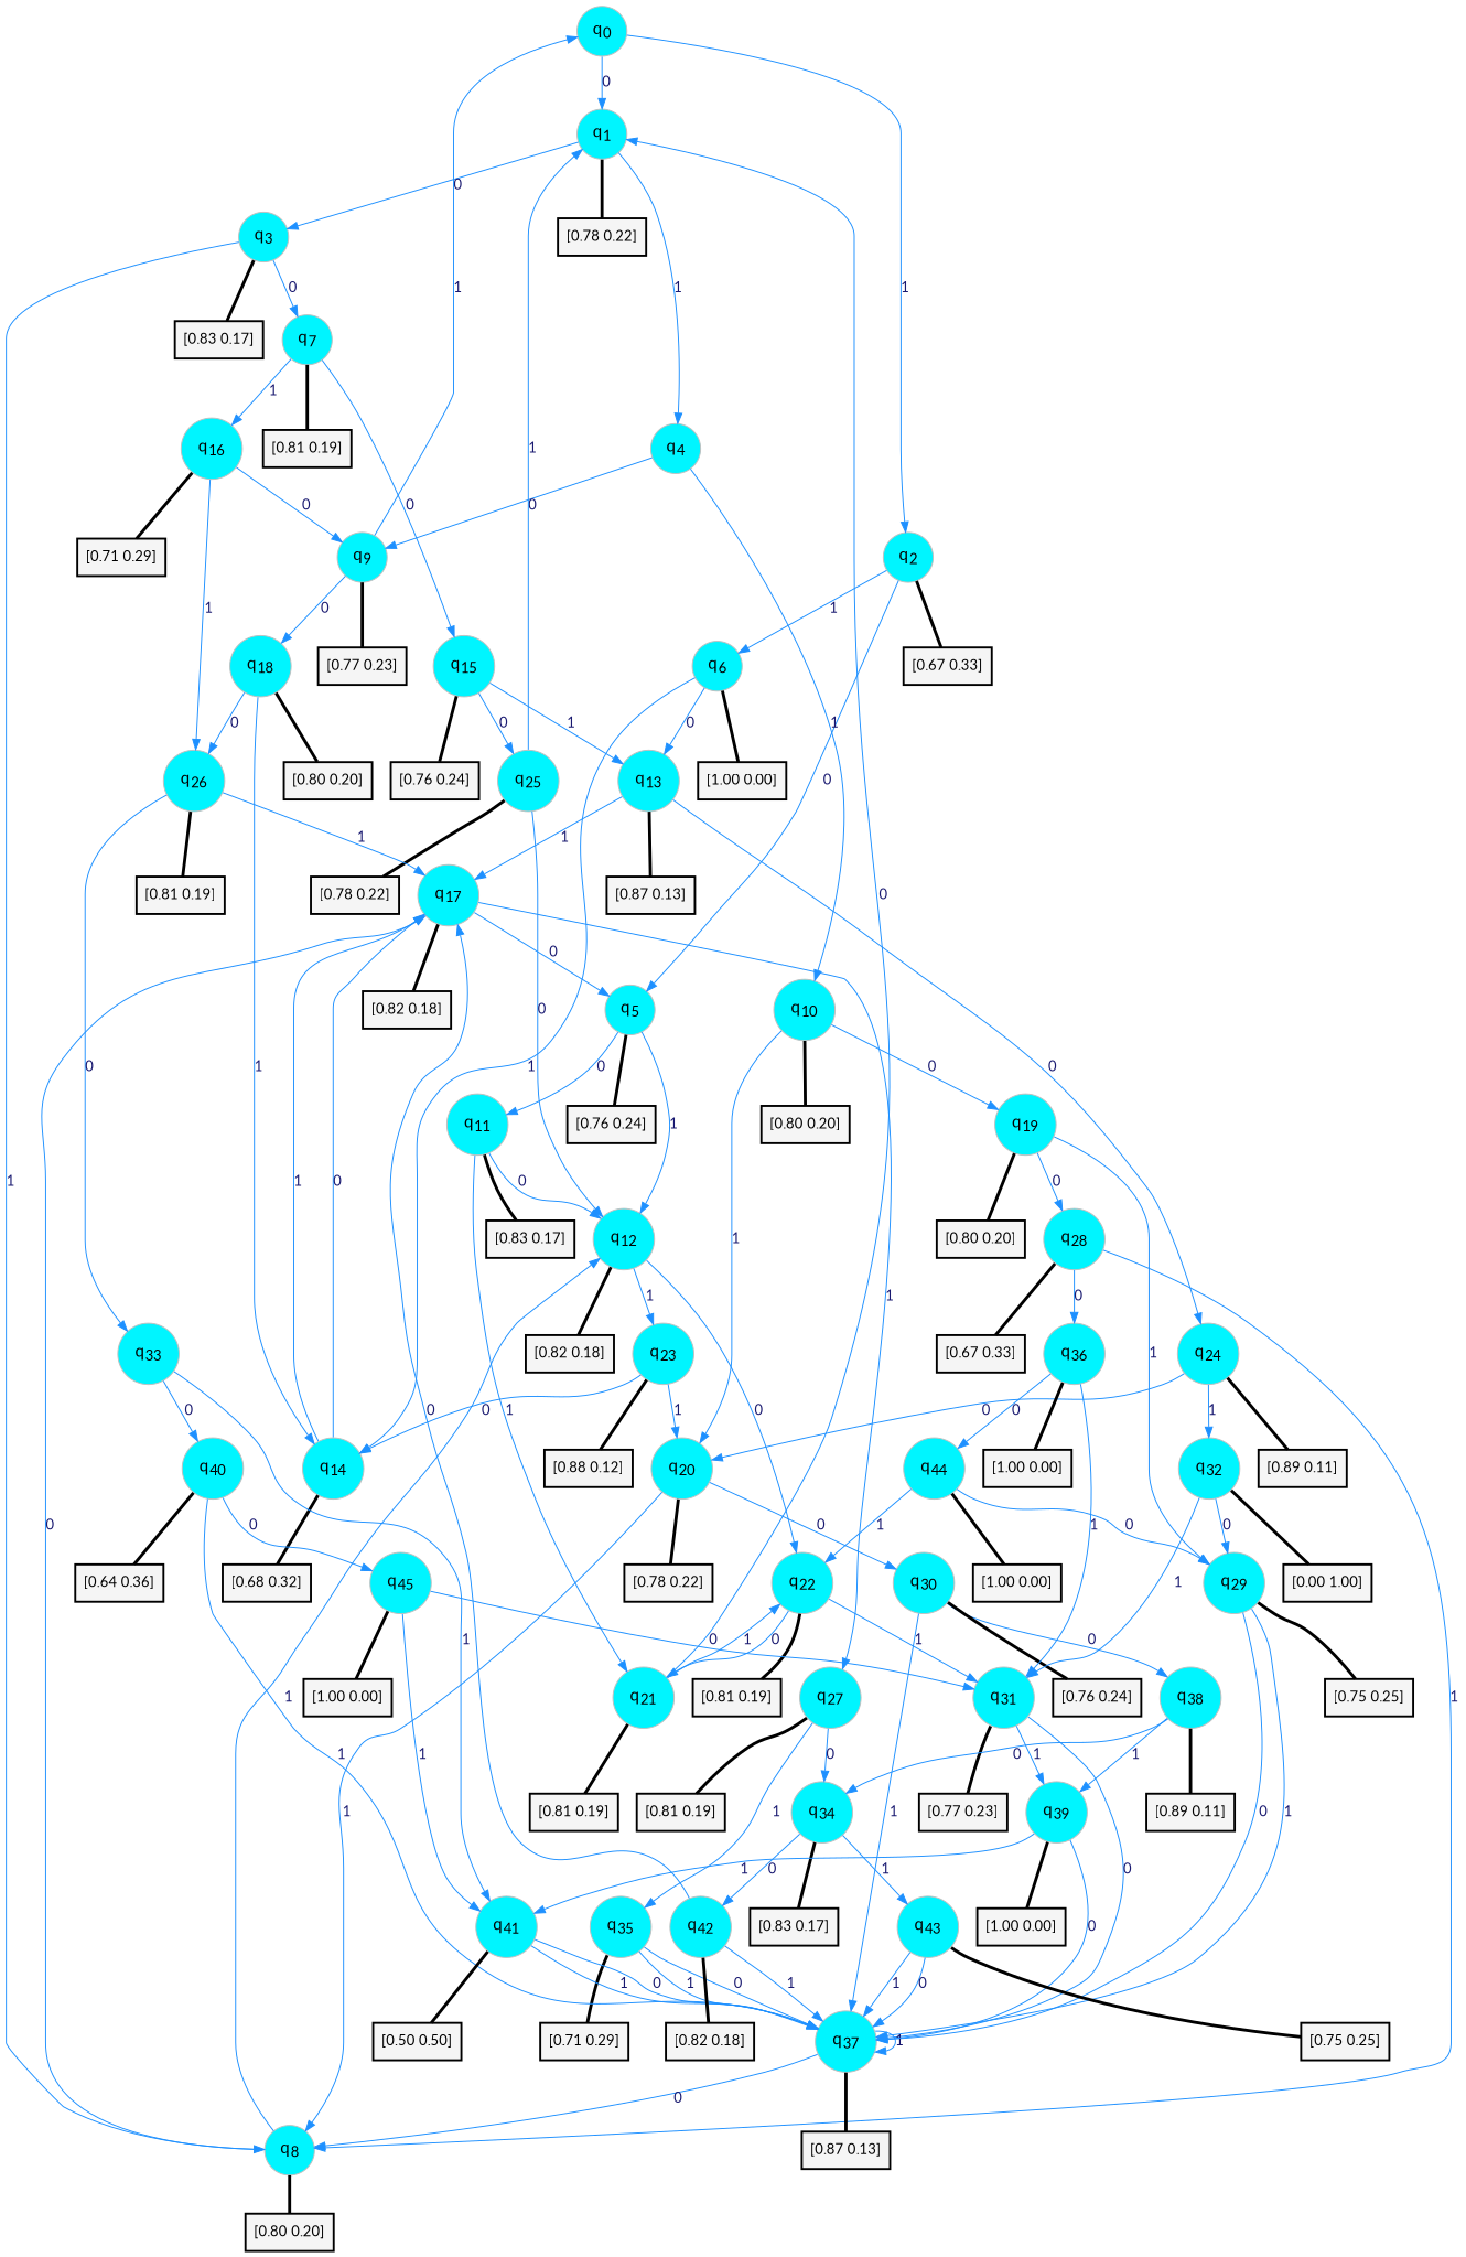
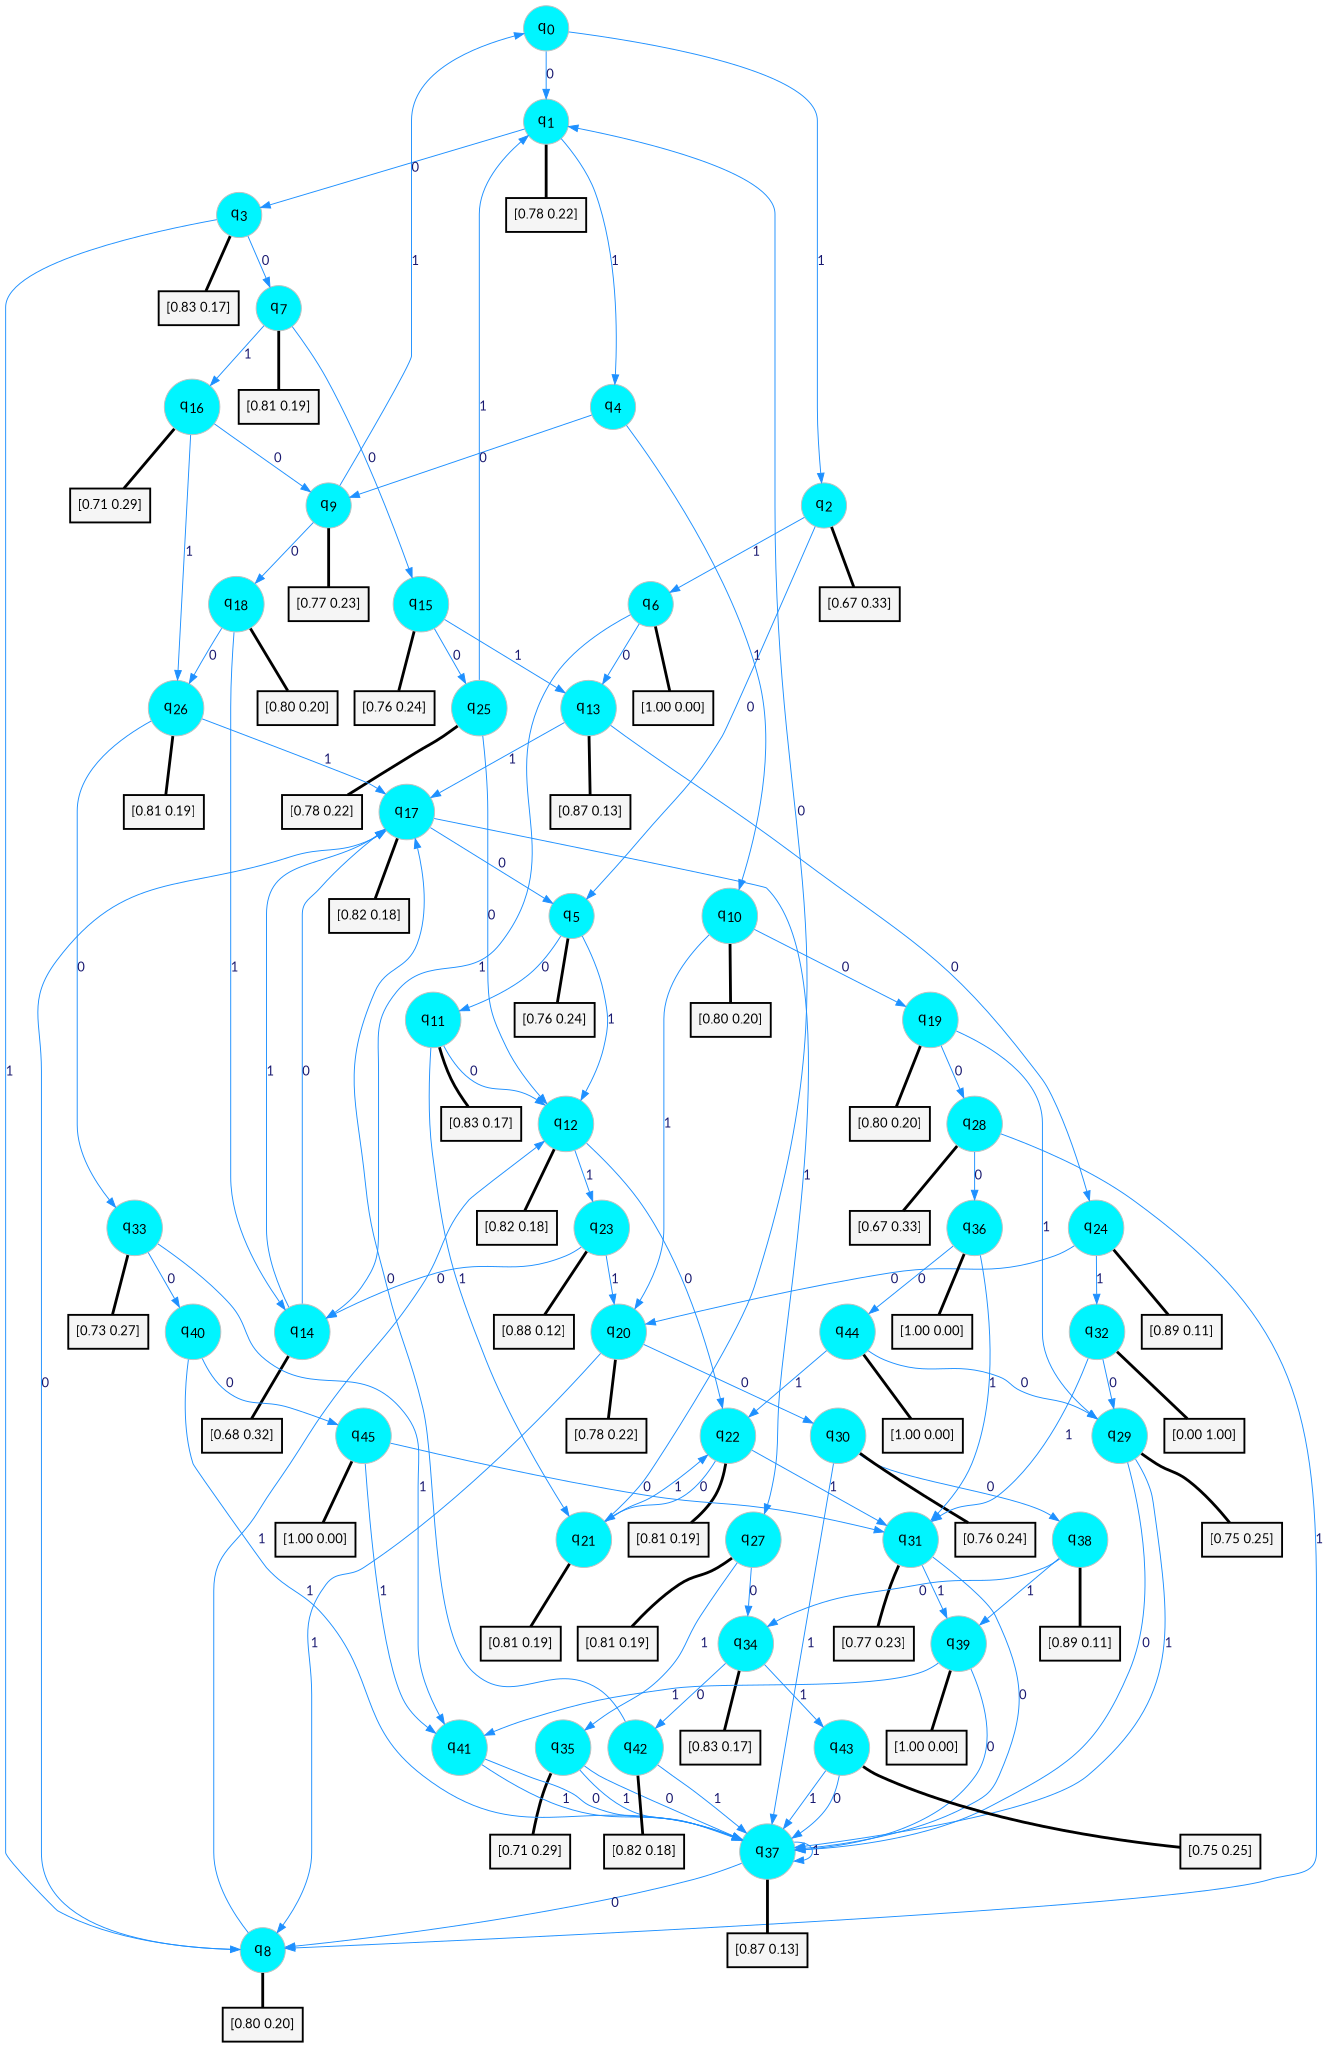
  digraph {
    fontname=Lato
    rankdir=TD
    node [color=gray fillcolor=turquoise1 fontcolor=black fontname=Lato fontsize=16 fontweight=bold shape=circle style=filled]
    edge [arrowsize=1 color=dodgerblue1 fontcolor=midnightblue fontname=Lato fontweight=bold penwidth=1 style=solid weight=20]
    n1 [label=<q<SUB>0</SUB>>]
    n2 [label=<q<SUB>1</SUB>>]
    n3 [label=<q<SUB>2</SUB>>]
    n4 [label=<q<SUB>3</SUB>>]
    n5 [label=<q<SUB>4</SUB>>]
    n6 [color=black fillcolor=whitesmoke fontsize=14 label="[0.78 0.22]" penwidth=2 shape=box]
    n7 [label=<q<SUB>5</SUB>>]
    n8 [label=<q<SUB>6</SUB>>]
    n9 [color=black fillcolor=whitesmoke fontsize=14 label="[0.67 0.33]" penwidth=2 shape=box]
    n10 [label=<q<SUB>7</SUB>>]
    n11 [label=<q<SUB>8</SUB>>]
    n12 [color=black fillcolor=whitesmoke fontsize=14 label="[0.83 0.17]" penwidth=2 shape=box]
    n13 [label=<q<SUB>9</SUB>>]
    n14 [label=<q<SUB>10</SUB>>]
    n15 [label=<q<SUB>11</SUB>>]
    n16 [label=<q<SUB>12</SUB>>]
    n17 [color=black fillcolor=whitesmoke fontsize=14 label="[0.76 0.24]" penwidth=2 shape=box]
    n18 [label=<q<SUB>13</SUB>>]
    n19 [label=<q<SUB>14</SUB>>]
    n20 [color=black fillcolor=whitesmoke fontsize=14 label="[1.00 0.00]" penwidth=2 shape=box]
    n21 [label=<q<SUB>15</SUB>>]
    n22 [label=<q<SUB>16</SUB>>]
    n23 [color=black fillcolor=whitesmoke fontsize=14 label="[0.81 0.19]" penwidth=2 shape=box]
    n24 [label=<q<SUB>17</SUB>>]
    n25 [color=black fillcolor=whitesmoke fontsize=14 label="[0.80 0.20]" penwidth=2 shape=box]
    n26 [label=<q<SUB>18</SUB>>]
    n27 [color=black fillcolor=whitesmoke fontsize=14 label="[0.77 0.23]" penwidth=2 shape=box]
    n28 [label=<q<SUB>19</SUB>>]
    n29 [label=<q<SUB>20</SUB>>]
    n30 [color=black fillcolor=whitesmoke fontsize=14 label="[0.80 0.20]" penwidth=2 shape=box]
    n31 [label=<q<SUB>21</SUB>>]
    n32 [color=black fillcolor=whitesmoke fontsize=14 label="[0.83 0.17]" penwidth=2 shape=box]
    n33 [label=<q<SUB>22</SUB>>]
    n34 [label=<q<SUB>23</SUB>>]
    n35 [color=black fillcolor=whitesmoke fontsize=14 label="[0.82 0.18]" penwidth=2 shape=box]
    n36 [label=<q<SUB>24</SUB>>]
    n37 [color=black fillcolor=whitesmoke fontsize=14 label="[0.87 0.13]" penwidth=2 shape=box]
    n38 [color=black fillcolor=whitesmoke fontsize=14 label="[0.68 0.32]" penwidth=2 shape=box]
    n39 [label=<q<SUB>25</SUB>>]
    n40 [color=black fillcolor=whitesmoke fontsize=14 label="[0.76 0.24]" penwidth=2 shape=box]
    n41 [label=<q<SUB>26</SUB>>]
    n42 [color=black fillcolor=whitesmoke fontsize=14 label="[0.71 0.29]" penwidth=2 shape=box]
    n43 [label=<q<SUB>27</SUB>>]
    n44 [color=black fillcolor=whitesmoke fontsize=14 label="[0.82 0.18]" penwidth=2 shape=box]
    n45 [color=black fillcolor=whitesmoke fontsize=14 label="[0.80 0.20]" penwidth=2 shape=box]
    n46 [label=<q<SUB>28</SUB>>]
    n47 [label=<q<SUB>29</SUB>>]
    n48 [color=black fillcolor=whitesmoke fontsize=14 label="[0.80 0.20]" penwidth=2 shape=box]
    n49 [label=<q<SUB>30</SUB>>]
    n50 [color=black fillcolor=whitesmoke fontsize=14 label="[0.78 0.22]" penwidth=2 shape=box]
    n51 [color=black fillcolor=whitesmoke fontsize=14 label="[0.81 0.19]" penwidth=2 shape=box]
    n52 [label=<q<SUB>31</SUB>>]
    n53 [color=black fillcolor=whitesmoke fontsize=14 label="[0.81 0.19]" penwidth=2 shape=box]
    n54 [color=black fillcolor=whitesmoke fontsize=14 label="[0.88 0.12]" penwidth=2 shape=box]
    n55 [label=<q<SUB>32</SUB>>]
    n56 [color=black fillcolor=whitesmoke fontsize=14 label="[0.89 0.11]" penwidth=2 shape=box]
    n57 [color=black fillcolor=whitesmoke fontsize=14 label="[0.78 0.22]" penwidth=2 shape=box]
    n58 [label=<q<SUB>33</SUB>>]
    n59 [color=black fillcolor=whitesmoke fontsize=14 label="[0.81 0.19]" penwidth=2 shape=box]
    n60 [label=<q<SUB>34</SUB>>]
    n61 [label=<q<SUB>35</SUB>>]
    n62 [color=black fillcolor=whitesmoke fontsize=14 label="[0.81 0.19]" penwidth=2 shape=box]
    n63 [label=<q<SUB>36</SUB>>]
    n64 [color=black fillcolor=whitesmoke fontsize=14 label="[0.67 0.33]" penwidth=2 shape=box]
    n65 [label=<q<SUB>37</SUB>>]
    n66 [color=black fillcolor=whitesmoke fontsize=14 label="[0.75 0.25]" penwidth=2 shape=box]
    n67 [label=<q<SUB>38</SUB>>]
    n68 [color=black fillcolor=whitesmoke fontsize=14 label="[0.76 0.24]" penwidth=2 shape=box]
    n69 [label=<q<SUB>39</SUB>>]
    n70 [color=black fillcolor=whitesmoke fontsize=14 label="[0.77 0.23]" penwidth=2 shape=box]
    n71 [color=black fillcolor=whitesmoke fontsize=14 label="[0.00 1.00]" penwidth=2 shape=box]
    n72 [label=<q<SUB>40</SUB>>]
    n73 [label=<q<SUB>41</SUB>>]
+   n74 [color=black fillcolor=whitesmoke fontsize=14 label="[0.73 0.27]" penwidth=2 shape=box]
    n75 [label=<q<SUB>42</SUB>>]
    n76 [label=<q<SUB>43</SUB>>]
    n77 [color=black fillcolor=whitesmoke fontsize=14 label="[0.83 0.17]" penwidth=2 shape=box]
    n78 [color=black fillcolor=whitesmoke fontsize=14 label="[0.71 0.29]" penwidth=2 shape=box]
    n79 [label=<q<SUB>44</SUB>>]
    n80 [color=black fillcolor=whitesmoke fontsize=14 label="[1.00 0.00]" penwidth=2 shape=box]
    n81 [color=black fillcolor=whitesmoke fontsize=14 label="[0.87 0.13]" penwidth=2 shape=box]
    n82 [color=black fillcolor=whitesmoke fontsize=14 label="[0.89 0.11]" penwidth=2 shape=box]
    n83 [color=black fillcolor=whitesmoke fontsize=14 label="[1.00 0.00]" penwidth=2 shape=box]
    n84 [label=<q<SUB>45</SUB>>]
-   n85 [color=black fillcolor=whitesmoke fontsize=14 label="[0.64 0.36]" penwidth=2 shape=box]
-   n86 [color=black fillcolor=whitesmoke fontsize=14 label="[0.50 0.50]" penwidth=2 shape=box]
    n87 [color=black fillcolor=whitesmoke fontsize=14 label="[0.82 0.18]" penwidth=2 shape=box]
    n88 [color=black fillcolor=whitesmoke fontsize=14 label="[0.75 0.25]" penwidth=2 shape=box]
    n89 [color=black fillcolor=whitesmoke fontsize=14 label="[1.00 0.00]" penwidth=2 shape=box]
    n90 [color=black fillcolor=whitesmoke fontsize=14 label="[1.00 0.00]" penwidth=2 shape=box]
    n1 -> n2 [label=0]
    n1 -> n3 [label=1]
    n2 -> n4 [label=0]
    n2 -> n5 [label=1]
    n2 -> n6 [arrowhead=none color=black penwidth=3]
    n3 -> n7 [label=0]
    n3 -> n8 [label=1]
    n3 -> n9 [arrowhead=none color=black penwidth=3]
    n4 -> n10 [label=0]
    n4 -> n11 [label=1]
    n4 -> n12 [arrowhead=none color=black penwidth=3]
    n5 -> n13 [label=0]
    n5 -> n14 [label=1]
    n7 -> n15 [label=0]
    n7 -> n16 [label=1]
    n7 -> n17 [arrowhead=none color=black penwidth=3]
    n8 -> n18 [label=0]
    n8 -> n19 [label=1]
    n8 -> n20 [arrowhead=none color=black penwidth=3]
    n10 -> n21 [label=0]
    n10 -> n22 [label=1]
    n10 -> n23 [arrowhead=none color=black penwidth=3]
    n11 -> n16 [label=1]
    n11 -> n24 [label=0]
    n11 -> n25 [arrowhead=none color=black penwidth=3]
    n13 -> n1 [label=1]
    n13 -> n26 [label=0]
    n13 -> n27 [arrowhead=none color=black penwidth=3]
    n14 -> n28 [label=0]
    n14 -> n29 [label=1]
    n14 -> n30 [arrowhead=none color=black penwidth=3]
    n15 -> n16 [label=0]
    n15 -> n31 [label=1]
    n15 -> n32 [arrowhead=none color=black penwidth=3]
    n16 -> n33 [label=0]
    n16 -> n34 [label=1]
    n16 -> n35 [arrowhead=none color=black penwidth=3]
    n18 -> n24 [label=1]
    n18 -> n36 [label=0]
    n18 -> n37 [arrowhead=none color=black penwidth=3]
    n19 -> n24 [label=0]
    n19 -> n24 [label=1]
    n19 -> n38 [arrowhead=none color=black penwidth=3]
    n21 -> n18 [label=1]
    n21 -> n39 [label=0]
    n21 -> n40 [arrowhead=none color=black penwidth=3]
    n22 -> n13 [label=0]
    n22 -> n41 [label=1]
    n22 -> n42 [arrowhead=none color=black penwidth=3]
    n24 -> n7 [label=0]
    n24 -> n43 [label=1]
    n24 -> n44 [arrowhead=none color=black penwidth=3]
    n26 -> n19 [label=1]
    n26 -> n41 [label=0]
    n26 -> n45 [arrowhead=none color=black penwidth=3]
    n28 -> n46 [label=0]
    n28 -> n47 [label=1]
    n28 -> n48 [arrowhead=none color=black penwidth=3]
    n29 -> n11 [label=1]
    n29 -> n49 [label=0]
    n29 -> n50 [arrowhead=none color=black penwidth=3]
    n31 -> n2 [label=0]
    n31 -> n33 [label=1]
    n31 -> n51 [arrowhead=none color=black penwidth=3]
    n33 -> n31 [label=0]
    n33 -> n52 [label=1]
    n33 -> n53 [arrowhead=none color=black penwidth=3]
    n34 -> n19 [label=0]
    n34 -> n29 [label=1]
    n34 -> n54 [arrowhead=none color=black penwidth=3]
    n36 -> n29 [label=0]
    n36 -> n55 [label=1]
    n36 -> n56 [arrowhead=none color=black penwidth=3]
    n39 -> n2 [label=1]
    n39 -> n16 [label=0]
    n39 -> n57 [arrowhead=none color=black penwidth=3]
    n41 -> n24 [label=1]
    n41 -> n58 [label=0]
    n41 -> n59 [arrowhead=none color=black penwidth=3]
    n43 -> n60 [label=0]
    n43 -> n61 [label=1]
    n43 -> n62 [arrowhead=none color=black penwidth=3]
    n46 -> n11 [label=1]
    n46 -> n63 [label=0]
    n46 -> n64 [arrowhead=none color=black penwidth=3]
    n47 -> n65 [label=0]
    n47 -> n65 [label=1]
    n47 -> n66 [arrowhead=none color=black penwidth=3]
    n49 -> n65 [label=1]
    n49 -> n67 [label=0]
    n49 -> n68 [arrowhead=none color=black penwidth=3]
    n52 -> n65 [label=0]
    n52 -> n69 [label=1]
    n52 -> n70 [arrowhead=none color=black penwidth=3]
    n55 -> n47 [label=0]
    n55 -> n52 [label=1]
    n55 -> n71 [arrowhead=none color=black penwidth=3]
    n58 -> n72 [label=0]
    n58 -> n73 [label=1]
+   n58 -> n74 [arrowhead=none color=black penwidth=3]
    n60 -> n75 [label=0]
    n60 -> n76 [label=1]
    n60 -> n77 [arrowhead=none color=black penwidth=3]
    n61 -> n65 [label=0]
    n61 -> n65 [label=1]
    n61 -> n78 [arrowhead=none color=black penwidth=3]
    n63 -> n52 [label=1]
    n63 -> n79 [label=0]
    n63 -> n80 [arrowhead=none color=black penwidth=3]
    n65 -> n11 [label=0]
    n65 -> n65 [label=1]
    n65 -> n81 [arrowhead=none color=black penwidth=3]
    n67 -> n60 [label=0]
    n67 -> n69 [label=1]
    n67 -> n82 [arrowhead=none color=black penwidth=3]
    n69 -> n65 [label=0]
    n69 -> n73 [label=1]
    n69 -> n83 [arrowhead=none color=black penwidth=3]
    n72 -> n65 [label=1]
    n72 -> n84 [label=0]
-   n72 -> n85 [arrowhead=none color=black penwidth=3]
    n73 -> n65 [label=0]
    n73 -> n65 [label=1]
-   n73 -> n86 [arrowhead=none color=black penwidth=3]
    n75 -> n24 [label=0]
    n75 -> n65 [label=1]
    n75 -> n87 [arrowhead=none color=black penwidth=3]
    n76 -> n65 [label=0]
    n76 -> n65 [label=1]
    n76 -> n88 [arrowhead=none color=black penwidth=3]
    n79 -> n33 [label=1]
    n79 -> n47 [label=0]
    n79 -> n89 [arrowhead=none color=black penwidth=3]
    n84 -> n52 [label=0]
    n84 -> n73 [label=1]
    n84 -> n90 [arrowhead=none color=black penwidth=3]
  }
